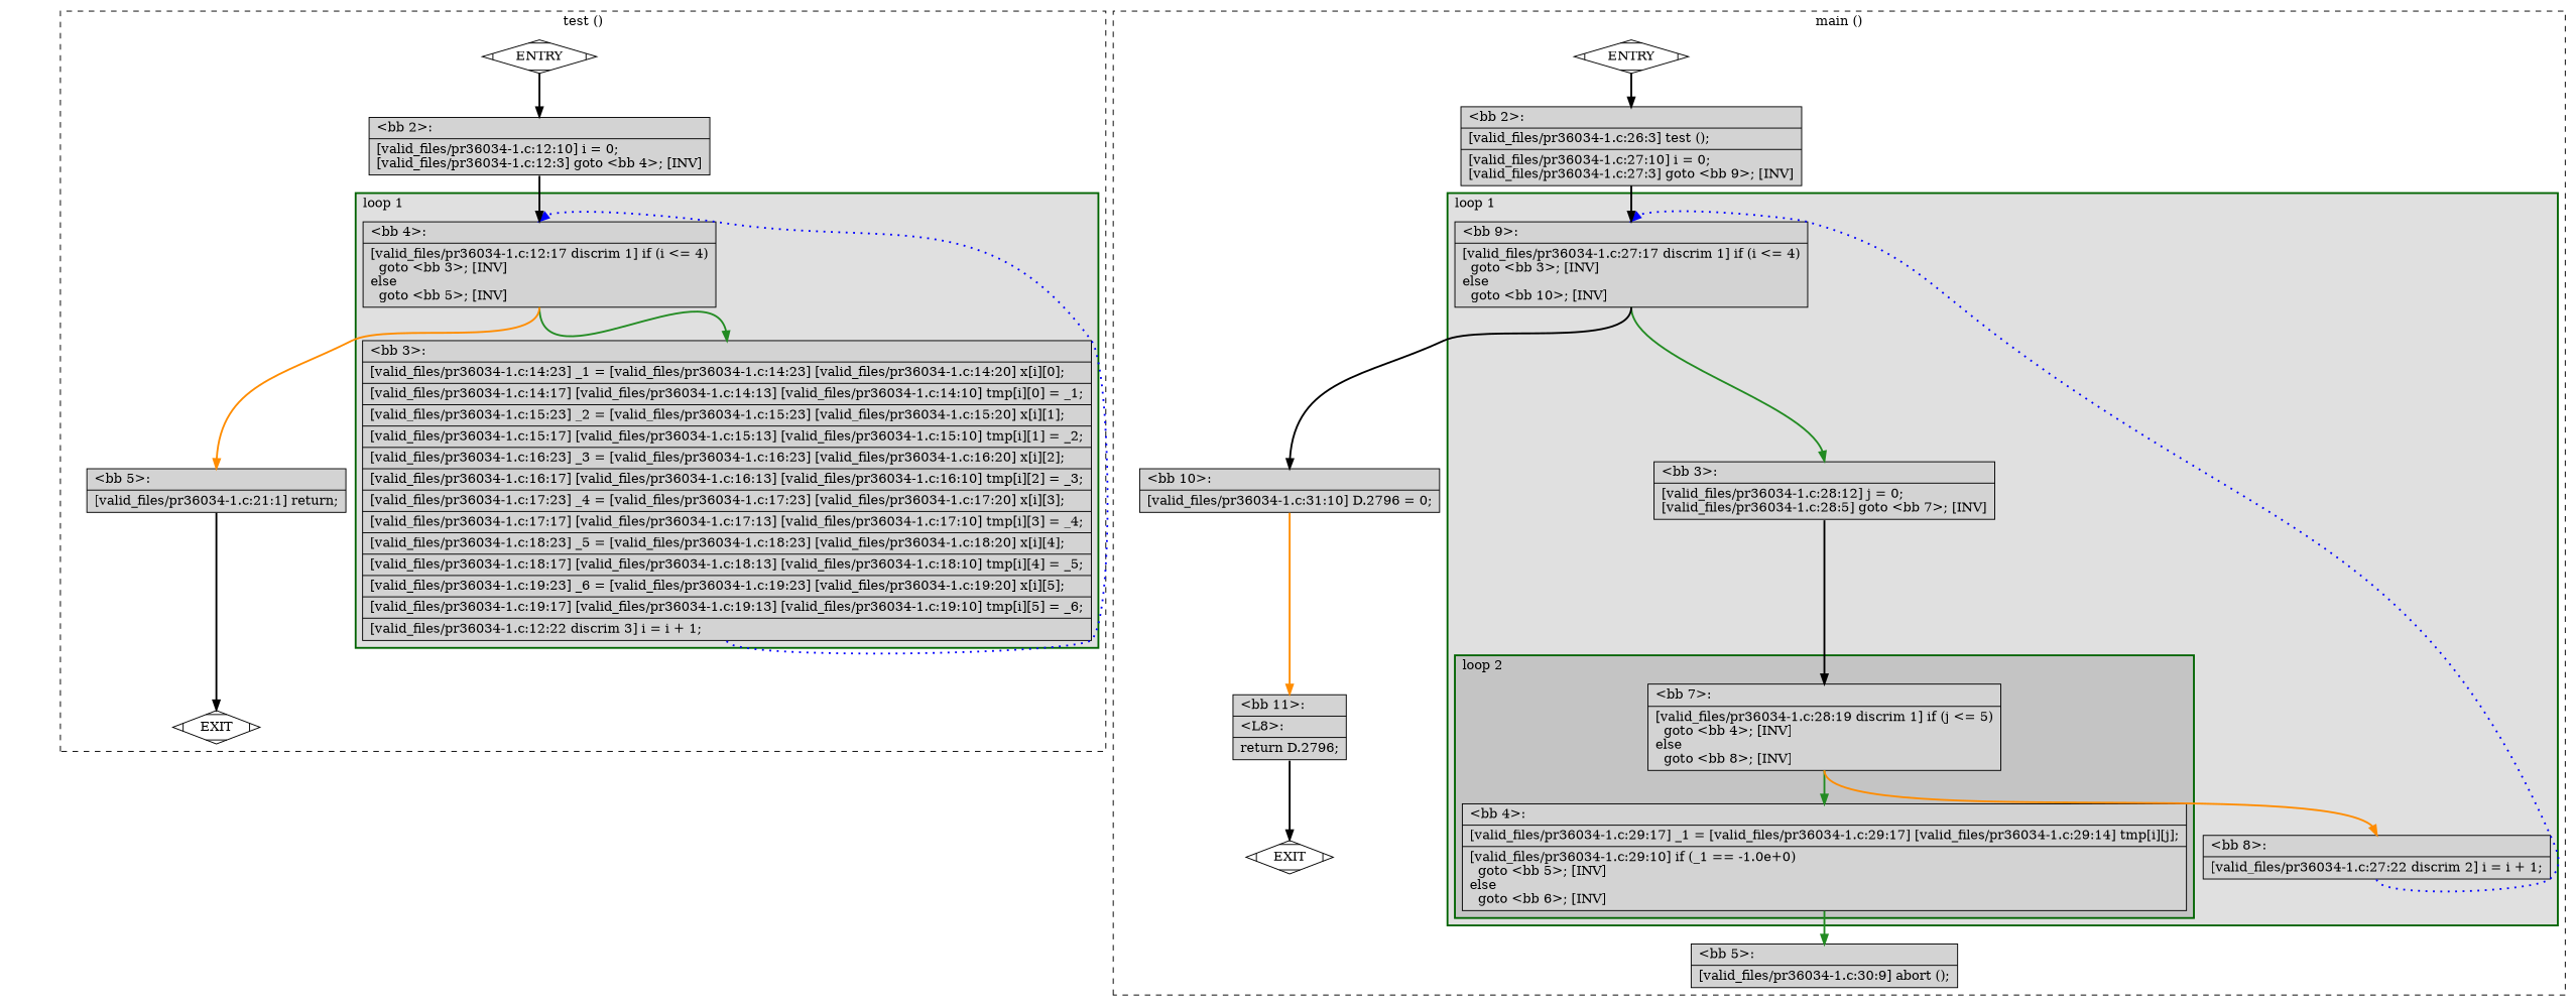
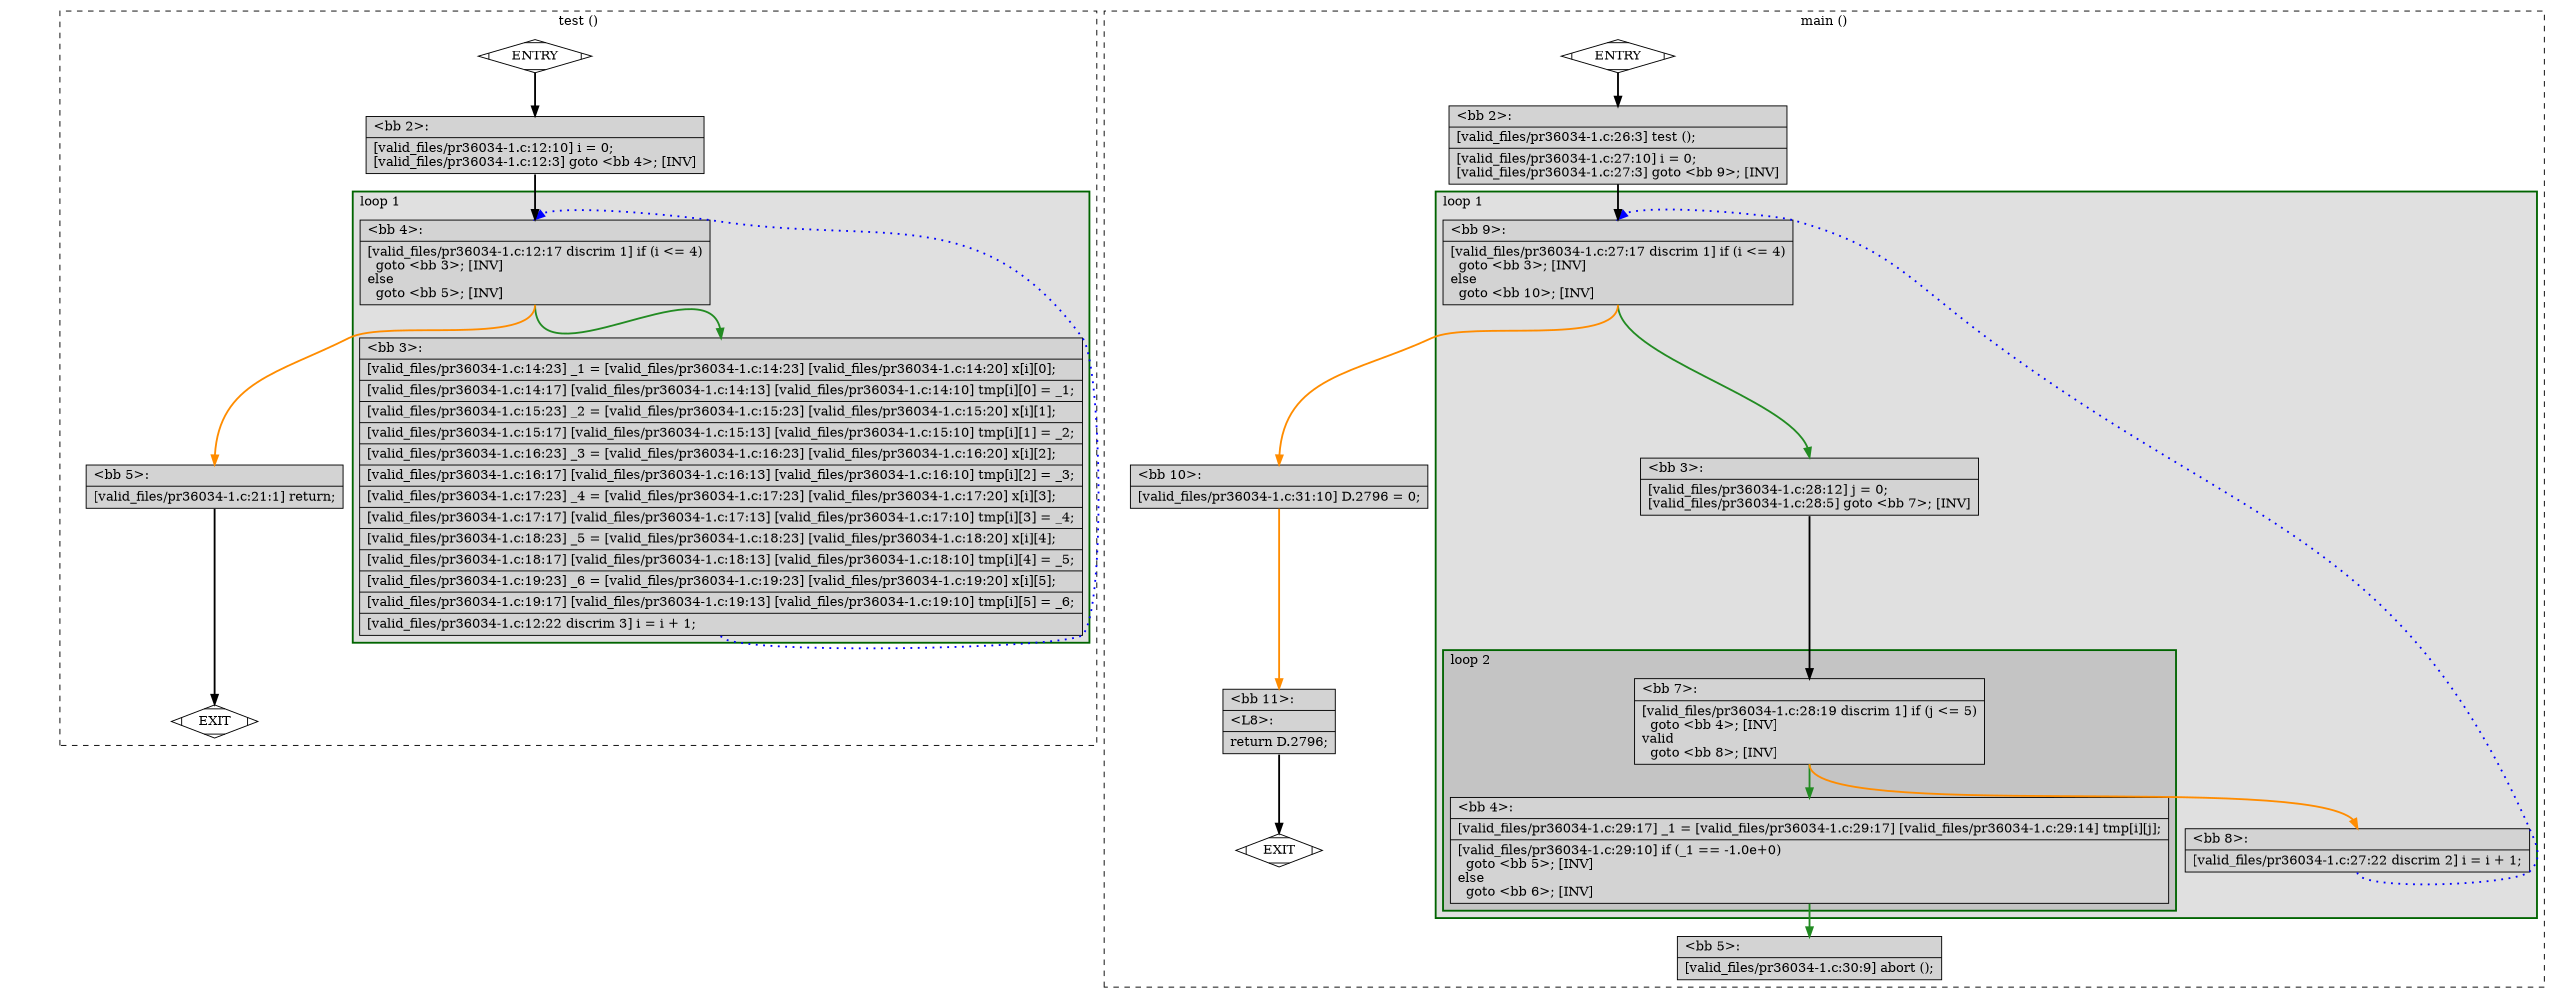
  digraph {
    node [fillcolor=lightgrey shape=record style=filled]
    edge [color=black constraint=true headport=n style="solid,bold" tailport=s weight=10]
    n1 [label="{\<bb\ 4\>:\l|[valid_files/pr36034-1.c:12:17\ discrim\ 1]\ if\ (i\ \<=\ 4)\l\ \ goto\ \<bb\ 3\>;\ [INV]\lelse\l\ \ goto\ \<bb\ 5\>;\ [INV]\l}"]
    n2 [label="{\<bb\ 3\>:\l|[valid_files/pr36034-1.c:14:23]\ _1\ =\ [valid_files/pr36034-1.c:14:23]\ [valid_files/pr36034-1.c:14:20]\ x[i][0];\l|[valid_files/pr36034-1.c:14:17]\ [valid_files/pr36034-1.c:14:13]\ [valid_files/pr36034-1.c:14:10]\ tmp[i][0]\ =\ _1;\l|[valid_files/pr36034-1.c:15:23]\ _2\ =\ [valid_files/pr36034-1.c:15:23]\ [valid_files/pr36034-1.c:15:20]\ x[i][1];\l|[valid_files/pr36034-1.c:15:17]\ [valid_files/pr36034-1.c:15:13]\ [valid_files/pr36034-1.c:15:10]\ tmp[i][1]\ =\ _2;\l|[valid_files/pr36034-1.c:16:23]\ _3\ =\ [valid_files/pr36034-1.c:16:23]\ [valid_files/pr36034-1.c:16:20]\ x[i][2];\l|[valid_files/pr36034-1.c:16:17]\ [valid_files/pr36034-1.c:16:13]\ [valid_files/pr36034-1.c:16:10]\ tmp[i][2]\ =\ _3;\l|[valid_files/pr36034-1.c:17:23]\ _4\ =\ [valid_files/pr36034-1.c:17:23]\ [valid_files/pr36034-1.c:17:20]\ x[i][3];\l|[valid_files/pr36034-1.c:17:17]\ [valid_files/pr36034-1.c:17:13]\ [valid_files/pr36034-1.c:17:10]\ tmp[i][3]\ =\ _4;\l|[valid_files/pr36034-1.c:18:23]\ _5\ =\ [valid_files/pr36034-1.c:18:23]\ [valid_files/pr36034-1.c:18:20]\ x[i][4];\l|[valid_files/pr36034-1.c:18:17]\ [valid_files/pr36034-1.c:18:13]\ [valid_files/pr36034-1.c:18:10]\ tmp[i][4]\ =\ _5;\l|[valid_files/pr36034-1.c:19:23]\ _6\ =\ [valid_files/pr36034-1.c:19:23]\ [valid_files/pr36034-1.c:19:20]\ x[i][5];\l|[valid_files/pr36034-1.c:19:17]\ [valid_files/pr36034-1.c:19:13]\ [valid_files/pr36034-1.c:19:10]\ tmp[i][5]\ =\ _6;\l|[valid_files/pr36034-1.c:12:22\ discrim\ 3]\ i\ =\ i\ +\ 1;\l}"]
    n3 [label="{\<bb\ 5\>:\l|[valid_files/pr36034-1.c:21:1]\ return;\l}"]
    n4 [fillcolor=white label=ENTRY shape=Mdiamond]
    n5 [fillcolor=white label=EXIT shape=Mdiamond]
    n6 [label="{\<bb\ 2\>:\l|[valid_files/pr36034-1.c:12:10]\ i\ =\ 0;\l[valid_files/pr36034-1.c:12:3]\ goto\ \<bb\ 4\>;\ [INV]\l}"]
-   n7 [label="{\<bb\ 7\>:\l|[valid_files/pr36034-1.c:28:19\ discrim\ 1]\ if\ (j\ \<=\ 5)\l\ \ goto\ \<bb\ 4\>;\ [INV]\lelse\l\ \ goto\ \<bb\ 8\>;\ [INV]\l}"]
+   n7 [label="{\<bb\ 7\>:\l|[valid_files/pr36034-1.c:28:19\ discrim\ 1]\ if\ (j\ \<=\ 5)\l\ \ goto\ \<bb\ 4\>;\ [INV]\lvalid\l\ \ goto\ \<bb\ 8\>;\ [INV]\l}"]
    n8 [label="{\<bb\ 4\>:\l|[valid_files/pr36034-1.c:29:17]\ _1\ =\ [valid_files/pr36034-1.c:29:17]\ [valid_files/pr36034-1.c:29:14]\ tmp[i][j];\l|[valid_files/pr36034-1.c:29:10]\ if\ (_1\ ==\ -1.0e+0)\l\ \ goto\ \<bb\ 5\>;\ [INV]\lelse\l\ \ goto\ \<bb\ 6\>;\ [INV]\l}"]
    n9 [label="{\<bb\ 9\>:\l|[valid_files/pr36034-1.c:27:17\ discrim\ 1]\ if\ (i\ \<=\ 4)\l\ \ goto\ \<bb\ 3\>;\ [INV]\lelse\l\ \ goto\ \<bb\ 10\>;\ [INV]\l}"]
    n10 [label="{\<bb\ 3\>:\l|[valid_files/pr36034-1.c:28:12]\ j\ =\ 0;\l[valid_files/pr36034-1.c:28:5]\ goto\ \<bb\ 7\>;\ [INV]\l}"]
    n11 [label="{\<bb\ 8\>:\l|[valid_files/pr36034-1.c:27:22\ discrim\ 2]\ i\ =\ i\ +\ 1;\l}"]
    n12 [label="{\<bb\ 5\>:\l|[valid_files/pr36034-1.c:30:9]\ abort\ ();\l}"]
    n13 [label="{\<bb\ 10\>:\l|[valid_files/pr36034-1.c:31:10]\ D.2796\ =\ 0;\l}"]
    n14 [fillcolor=white label=ENTRY shape=Mdiamond]
    n15 [fillcolor=white label=EXIT shape=Mdiamond]
    n16 [label="{\<bb\ 2\>:\l|[valid_files/pr36034-1.c:26:3]\ test\ ();\l|[valid_files/pr36034-1.c:27:10]\ i\ =\ 0;\l[valid_files/pr36034-1.c:27:3]\ goto\ \<bb\ 9\>;\ [INV]\l}"]
    n17 [label="{\<bb\ 11\>:\l|\<L8\>:\l|return\ D.2796;\l}"]
    subgraph cluster_1 {
      color=black
      label="test ()"
      style=dashed
      n3
      n4
      n5
      n6
      subgraph cluster_2 {
        color=darkgreen
        fillcolor=grey88
        label="loop 1"
        labeljust=l
        penwidth=2
        style=filled
        n1
        n2
      }
    }
    subgraph cluster_3 {
      color=black
      label="main ()"
      style=dashed
      n12
      n13
      n14
      n15
      n16
      n17
      subgraph cluster_4 {
        color=darkgreen
        fillcolor=grey88
        label="loop 1"
        labeljust=l
        penwidth=2
        style=filled
        n9
        n10
        n11
        subgraph cluster_5 {
          color=darkgreen
          fillcolor=grey77
          label="loop 2"
          labeljust=l
          penwidth=2
          style=filled
          n7
          n8
        }
      }
    }
    n1 -> n2 [color=forestgreen]
    n1 -> n3 [color=darkorange]
    n2 -> n1 [color=blue constraint=false style="dotted,bold"]
    n3 -> n5
    n4 -> n5 [style=invis color="" weight=""]
    n4 -> n6 [weight=100]
    n6 -> n1 [weight=100]
    n7 -> n8 [color=forestgreen]
    n7 -> n11 [color=darkorange]
    n8 -> n12 [color=forestgreen]
    n9 -> n10 [color=forestgreen]
-   n9 -> n13
+   n9 -> n13 [color=darkorange]
    n10 -> n7 [weight=100]
    n11 -> n9 [color=blue constraint=false style="dotted,bold"]
    n13 -> n17 [color=darkorange weight=100]
    n14 -> n15 [style=invis color="" weight=""]
    n14 -> n16 [weight=100]
    n16 -> n9 [weight=100]
    n17 -> n15
  }
